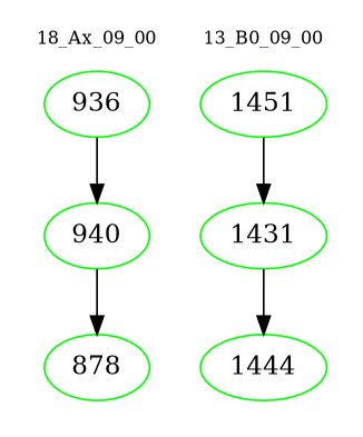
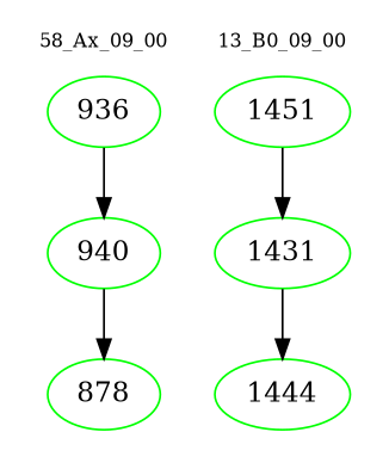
  digraph {
    node [color=green]
    edge [color=black]
    n1 [label=936]
    n2 [label=940]
    n3 [label=878]
    n4 [label=1451]
    n5 [label=1431]
    n6 [label=1444]
    subgraph cluster_1 {
      color=white
      fontsize=10
-     label="18_Ax_09_00"
+     label="58_Ax_09_00"
      n1
      n2
      n3
    }
    subgraph cluster_2 {
      color=white
      fontsize=10
      label="13_B0_09_00"
      n4
      n5
      n6
    }
    n1 -> n2
    n2 -> n3
    n4 -> n5
    n5 -> n6
  }
